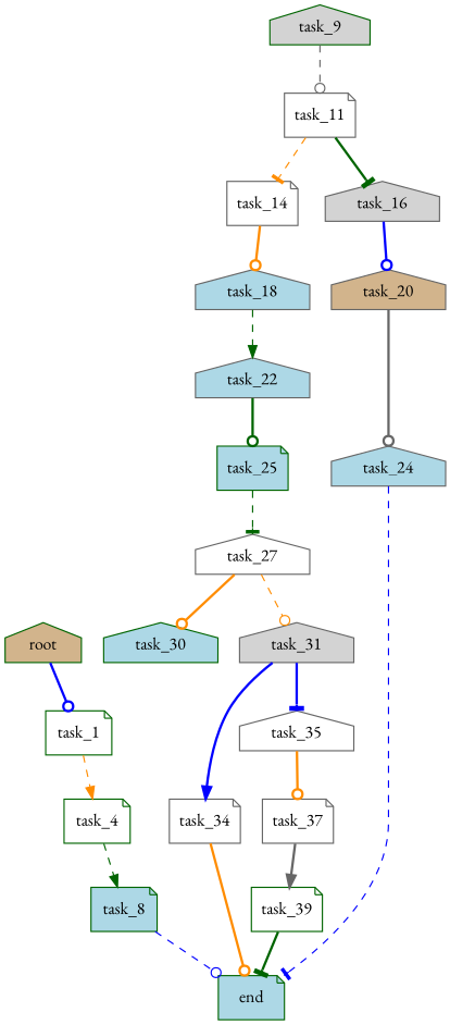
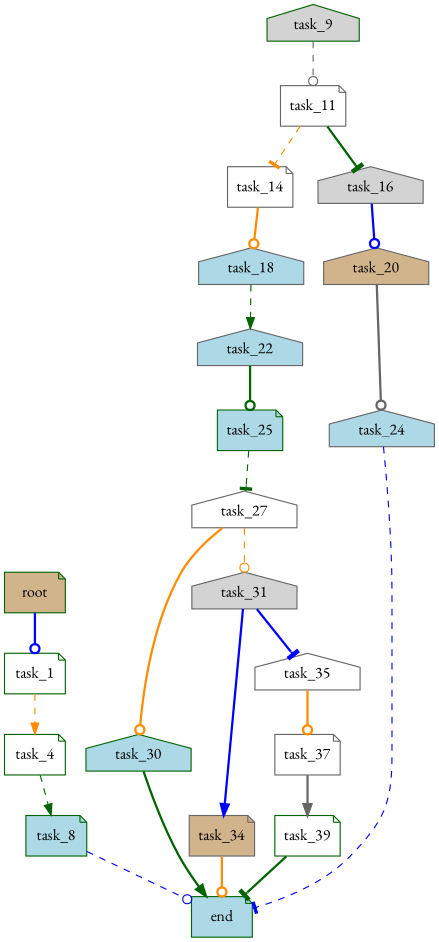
  digraph {
    fontname="EB Garamond"
    node [color=gray40 fillcolor=white fontname="EB Garamond" shape=note style=filled]
    edge [arrowhead=odot color=darkorange fontname="EB Garamond" style=bold]
-   root [color=darkgreen fillcolor=tan shape=house]
+   root [color=darkgreen fillcolor=tan]
    task_1 [color=darkgreen]
    task_4 [color=darkgreen]
    task_8 [color=darkgreen fillcolor=lightblue]
    end [color=darkgreen fillcolor=lightblue]
    task_9 [color=darkgreen fillcolor=lightgrey shape=house]
    task_11
    task_14
    task_16 [fillcolor=lightgrey shape=house]
    task_18 [fillcolor=lightblue shape=house]
    task_20 [fillcolor=tan shape=house]
    task_22 [fillcolor=lightblue shape=house]
    task_24 [fillcolor=lightblue shape=house]
    task_25 [color=darkgreen fillcolor=lightblue]
    task_27 [shape=house]
    task_30 [color=darkgreen fillcolor=lightblue shape=house]
    task_31 [fillcolor=lightgrey shape=house]
-   task_34
+   task_34 [fillcolor=tan]
    task_35 [shape=house]
    task_37
    task_39 [color=darkgreen]
    root -> task_1 [color=blue]
    task_1 -> task_4 [arrowhead=normal style=dashed]
    task_4 -> task_8 [arrowhead=normal color=darkgreen style=dashed]
    task_8 -> end [color=blue style=dashed]
    task_9 -> task_11 [color=gray40 style=dashed]
    task_11 -> task_14 [arrowhead=tee style=dashed]
    task_11 -> task_16 [arrowhead=tee color=darkgreen]
    task_14 -> task_18
    task_16 -> task_20 [color=blue]
    task_18 -> task_22 [arrowhead=normal color=darkgreen style=dashed]
    task_20 -> task_24 [color=gray40]
    task_22 -> task_25 [color=darkgreen]
    task_24 -> end [arrowhead=tee color=blue style=dashed]
    task_25 -> task_27 [arrowhead=tee color=darkgreen style=dashed]
    task_27 -> task_30
    task_27 -> task_31 [style=dashed]
+   task_30 -> end [arrowhead=normal color=darkgreen]
    task_31 -> task_34 [arrowhead=normal color=blue]
    task_31 -> task_35 [arrowhead=tee color=blue]
    task_34 -> end
    task_35 -> task_37
    task_37 -> task_39 [arrowhead=normal color=gray40]
    task_39 -> end [arrowhead=tee color=darkgreen]
  }
